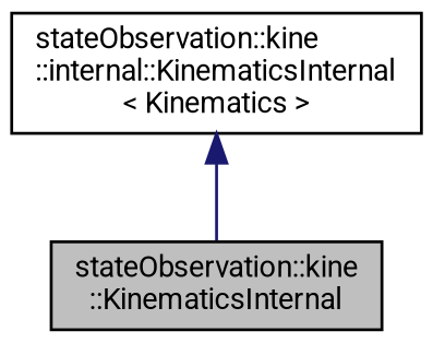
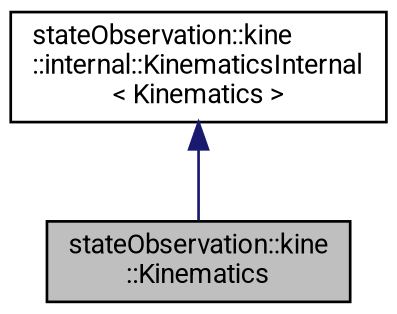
  digraph {
    fontname=Roboto
    node [color=black fontname=Roboto fontsize=10 shape=record style=filled]
-   n1 [fillcolor=grey75 fontcolor=black height=0.2 label="stateObservation::kine\l::KinematicsInternal" width=0.4]
+   n1 [fillcolor=grey75 fontcolor=black height=0.2 label="stateObservation::kine\l::Kinematics" width=0.4]
    n2 [fillcolor=white height=0.2 label="stateObservation::kine\l::internal::KinematicsInternal\l\< Kinematics \>" width=0.4]
    n2 -> n1 [color=midnightblue dir=back fontname=Roboto fontsize=10 labelfontname=Helvetica labelfontsize=10 style=solid]
  }
